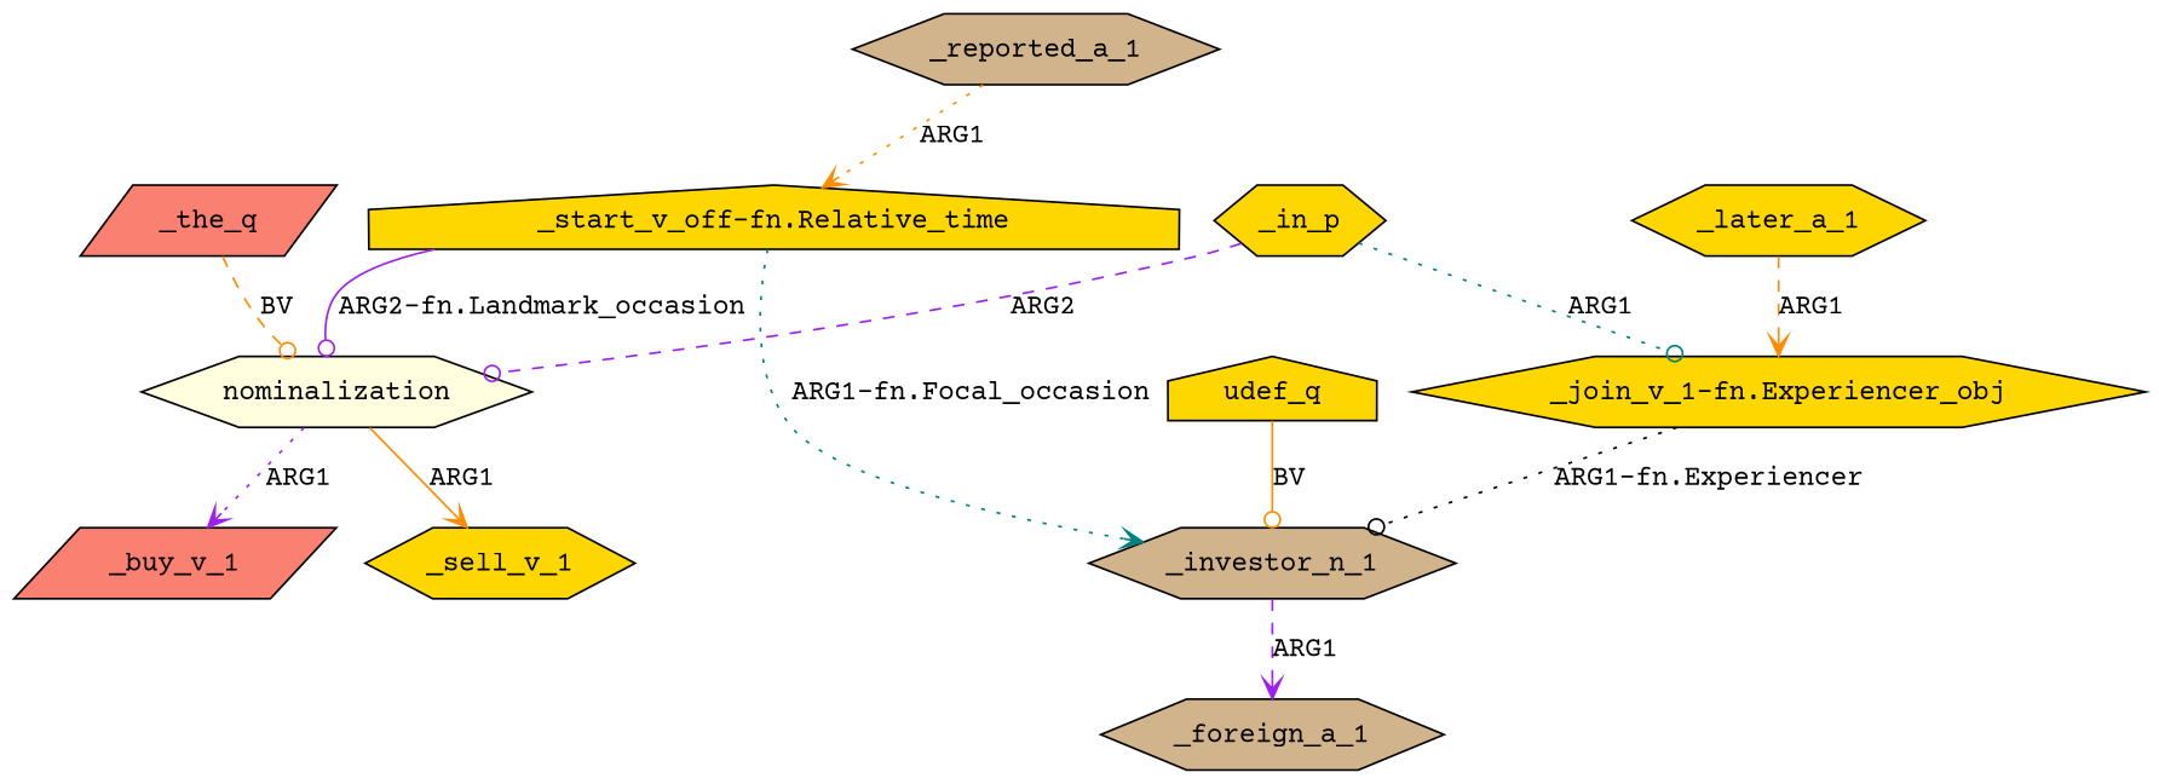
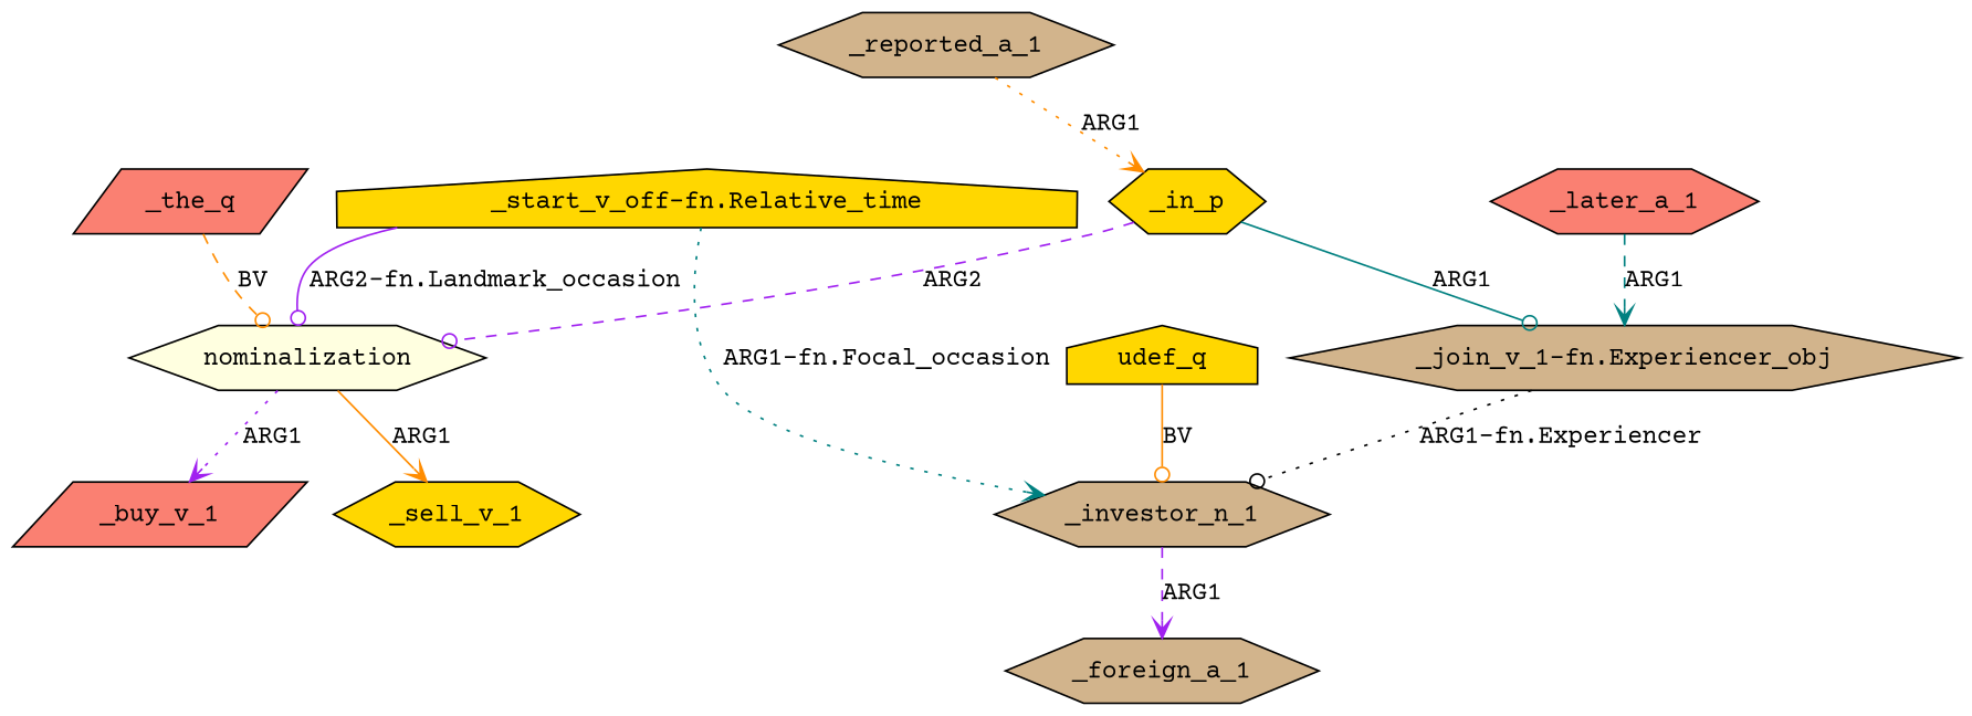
  digraph {
    fontname="Courier Prime"
    node [fillcolor=gold fontname="Courier Prime" shape=hexagon style=filled]
    edge [arrowhead=odot color=purple fontname="Courier Prime" style=dotted]
    "_start_v_off-fn.Relative_time" [shape=house]
    _reported_a_1 [fillcolor=tan]
    nominalization [fillcolor=lightyellow]
    _investor_n_1 [fillcolor=tan]
    _buy_v_1 [fillcolor=salmon shape=parallelogram]
    _sell_v_1
    _foreign_a_1 [fillcolor=tan]
    _the_q [fillcolor=salmon shape=parallelogram]
    _in_p
-   "_join_v_1-fn.Experiencer_obj"
+   "_join_v_1-fn.Experiencer_obj" [fillcolor=tan]
    udef_q [shape=house]
-   _later_a_1
+   _later_a_1 [fillcolor=salmon]
    "_start_v_off-fn.Relative_time" -> nominalization [label="ARG2-fn.Landmark_occasion" style=solid]
    "_start_v_off-fn.Relative_time" -> _investor_n_1 [arrowhead=vee color=teal label="ARG1-fn.Focal_occasion"]
-   _reported_a_1 -> "_start_v_off-fn.Relative_time" [arrowhead=vee color=darkorange label=ARG1]
+   _reported_a_1 -> _in_p [arrowhead=vee color=darkorange label=ARG1]
    nominalization -> _buy_v_1 [arrowhead=vee label=ARG1]
    nominalization -> _sell_v_1 [arrowhead=vee color=darkorange label=ARG1 style=solid]
    _investor_n_1 -> _foreign_a_1 [arrowhead=vee label=ARG1 style=dashed]
    _the_q -> nominalization [color=darkorange label=BV style=dashed]
    _in_p -> nominalization [label=ARG2 style=dashed]
-   _in_p -> "_join_v_1-fn.Experiencer_obj" [color=teal label=ARG1]
+   _in_p -> "_join_v_1-fn.Experiencer_obj" [color=teal label=ARG1 style=solid]
    "_join_v_1-fn.Experiencer_obj" -> _investor_n_1 [color=black label="ARG1-fn.Experiencer"]
    udef_q -> _investor_n_1 [color=darkorange label=BV style=solid]
-   _later_a_1 -> "_join_v_1-fn.Experiencer_obj" [arrowhead=vee color=darkorange label=ARG1 style=dashed]
+   _later_a_1 -> "_join_v_1-fn.Experiencer_obj" [arrowhead=vee color=teal label=ARG1 style=dashed]
  }
